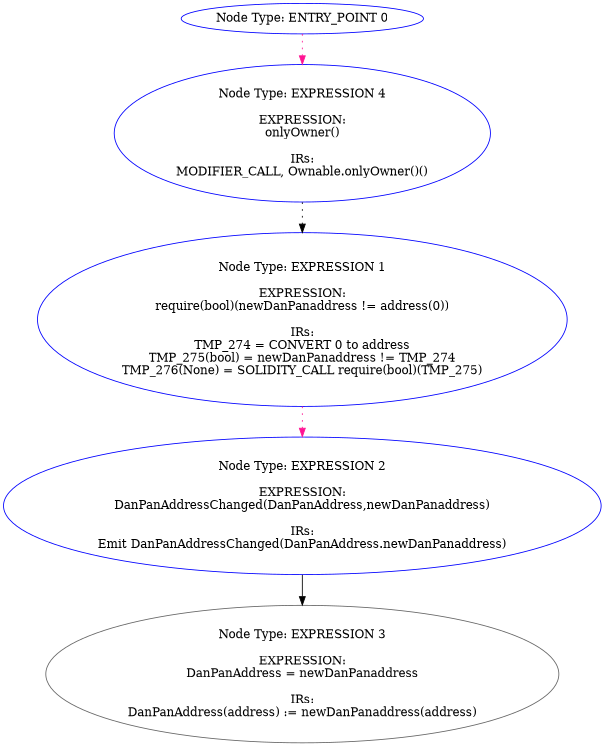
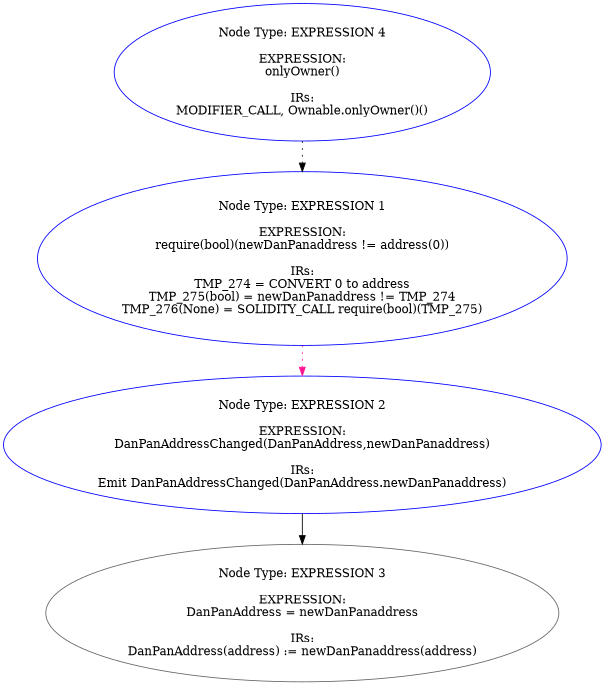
  digraph {
    node [color=blue]
    edge [color=deeppink style=dotted]
-   n1 [label="Node Type: ENTRY_POINT 0\n"]
    n2 [label="Node Type: EXPRESSION 4\n\nEXPRESSION:\nonlyOwner()\n\nIRs:\nMODIFIER_CALL, Ownable.onlyOwner()()"]
    n3 [label="Node Type: EXPRESSION 1\n\nEXPRESSION:\nrequire(bool)(newDanPanaddress != address(0))\n\nIRs:\nTMP_274 = CONVERT 0 to address\nTMP_275(bool) = newDanPanaddress != TMP_274\nTMP_276(None) = SOLIDITY_CALL require(bool)(TMP_275)"]
    n4 [label="Node Type: EXPRESSION 2\n\nEXPRESSION:\nDanPanAddressChanged(DanPanAddress,newDanPanaddress)\n\nIRs:\nEmit DanPanAddressChanged(DanPanAddress.newDanPanaddress)"]
    n5 [label="Node Type: EXPRESSION 3\n\nEXPRESSION:\nDanPanAddress = newDanPanaddress\n\nIRs:\nDanPanAddress(address) := newDanPanaddress(address)" color=gray40]
-   n1 -> n2
    n2 -> n3 [color=black]
    n3 -> n4
    n4 -> n5 [color=black style=solid]
  }
